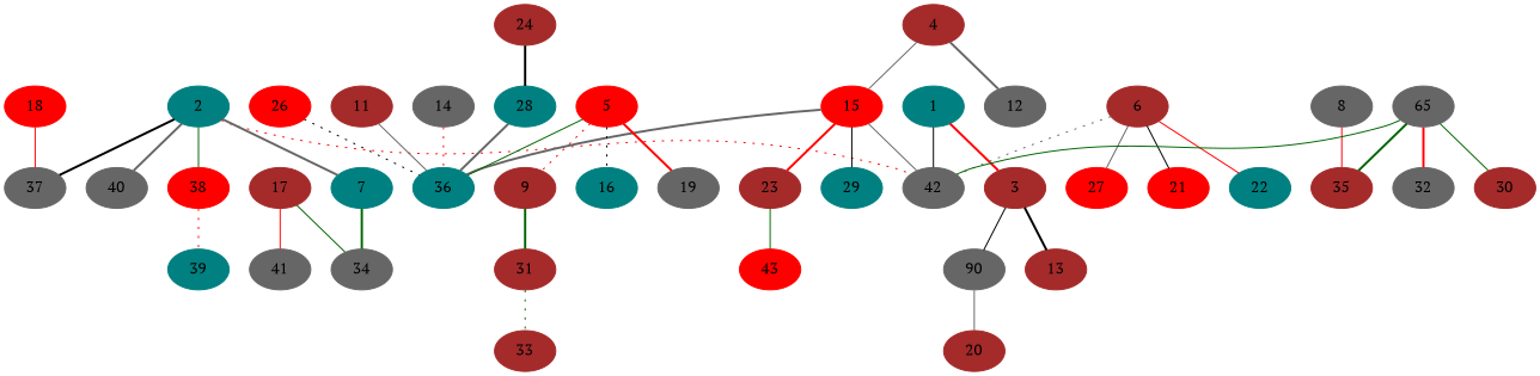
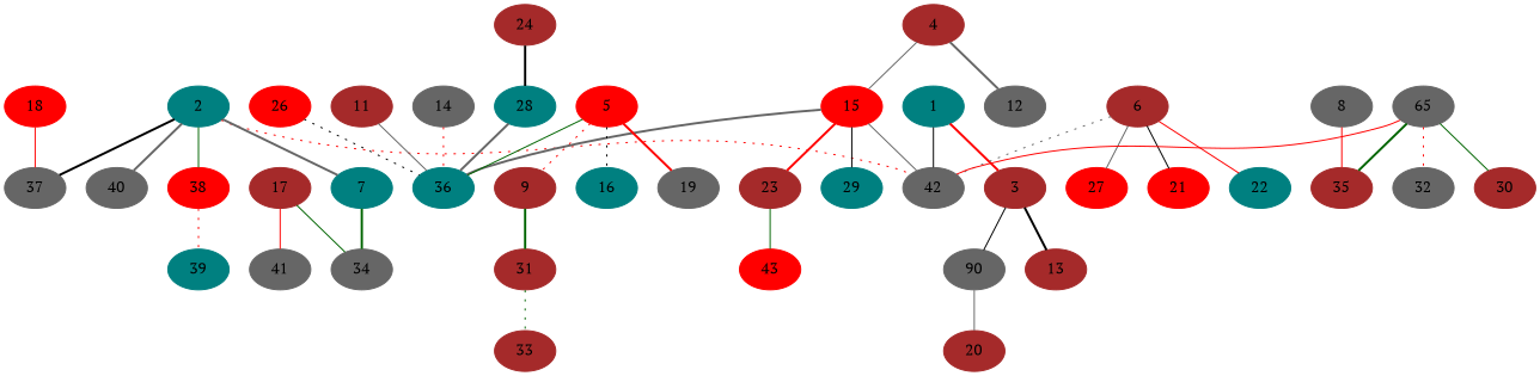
  graph {
    fontname="PT Serif"
    node [color=brown fontname="PT Serif" style=filled]
    edge [color=red fontname="PT Serif" style=solid weight=1.0]
    1 [color=teal]
    3
    42 [color=gray40]
    n4 [color=gray40 label=90]
    13
    2 [color=teal]
    7 [color=teal]
    37 [color=gray40]
    38 [color=red]
    40 [color=gray40]
    34 [color=gray40]
    39 [color=teal]
    20
    12 [color=gray40]
    4
    15 [color=red]
    36 [color=teal]
    23
    29 [color=teal]
    5 [color=red]
    9
    16 [color=teal]
    19 [color=gray40]
    31
    6
    21 [color=red]
    22 [color=teal]
    27 [color=red]
    8 [color=gray40]
    35
    33
    11
    14 [color=gray40]
    43 [color=red]
    17
    41 [color=gray40]
    18 [color=red]
    28 [color=teal]
    24
    n40 [color=gray40 label=65]
    30
    32 [color=gray40]
    26 [color=red]
    1 -- 3 [style=bold]
    1 -- 42 [color=black]
    3 -- n4 [color=black]
    3 -- 13 [color=black style=bold]
    n4 -- 20 [color=gray40]
    2 -- 42 [style=dotted]
    2 -- 7 [color=gray40 style=bold]
    2 -- 37 [color=black style=bold]
    2 -- 38 [color=darkgreen]
    2 -- 40 [color=gray40 style=bold]
    7 -- 34 [color=darkgreen style=bold]
    38 -- 39 [style=dotted]
    4 -- 12 [color=gray40 style=bold]
    4 -- 15 [color=gray40]
    15 -- 42 [color=gray40]
    15 -- 36 [color=gray40 style=bold]
    15 -- 23 [style=bold]
    15 -- 29 [color=black]
    23 -- 43 [color=darkgreen]
    5 -- 36 [color=darkgreen]
    5 -- 9 [style=dotted]
    5 -- 16 [color=black style=dotted]
    5 -- 19 [style=bold]
    9 -- 31 [color=darkgreen style=bold]
    31 -- 33 [color=darkgreen style=dotted]
    6 -- 42 [color=gray40 style=dotted]
    6 -- 21 [color=black]
    6 -- 22
    6 -- 27 [color=gray40]
    8 -- 35
    11 -- 36 [color=gray40]
    14 -- 36 [style=dotted]
    17 -- 34 [color=darkgreen]
    17 -- 41
    18 -- 37
    28 -- 36 [color=gray40 style=bold]
    24 -- 28 [color=black style=bold]
-   n40 -- 42 [color=darkgreen]
+   n40 -- 42
    n40 -- 35 [color=darkgreen style=bold]
    n40 -- 30 [color=darkgreen]
-   n40 -- 32 [style=bold]
+   n40 -- 32 [style=dotted]
    26 -- 36 [color=black style=dotted]
  }
